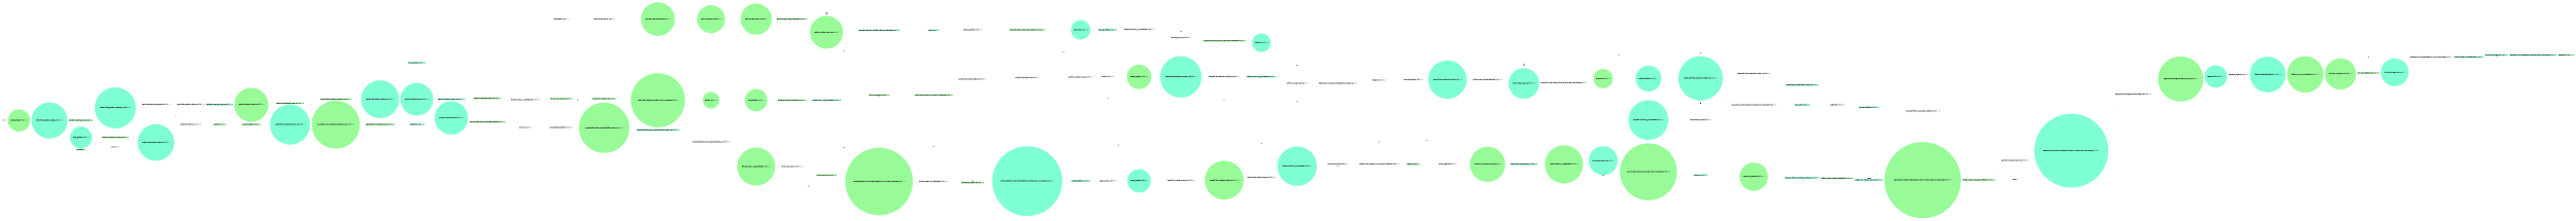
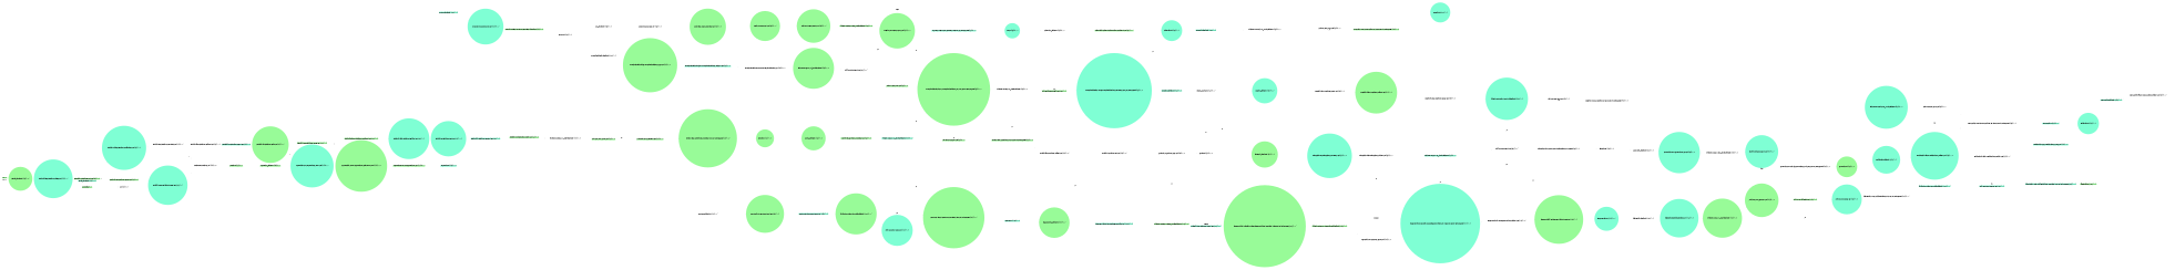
  digraph {
    rankdir=LR
    node [fillcolor=palegreen shape=circle style=filled]
    edge [arrowhead=vee style=dashed]
    n1 [fillcolor=aquamarine label="final SearchBuilder<NetworkServiceMapVO> offJoin = _ntwkSvcMap.createSearchBuilder()@@@51@@@['1', '1', '0']"]
    n2 [fillcolor=white label="ZoneSecurityGroupSearch.join(\"services\",offJoin,ZoneSecurityGroupSearch.entity().getId(),offJoin.entity().getNetworkId(),JoinBuilder.JoinType.INNER)@@@53@@@['1', '1', '0']"]
    n3 [fillcolor=white label="offJoin.and(\"service\",offJoin.entity().getService(),Op.EQ)@@@52@@@['1', '1', '0']"]
    n4 [fillcolor=aquamarine label="ZoneSecurityGroupSearch.done()@@@54@@@['1', '1', '0']" shape=note]
-   n5 [fillcolor=white label="ZoneBroadcastUriSearch.done()@@@48@@@['1', '1', '0']"]
+   n5 [fillcolor=aquamarine label="ZoneBroadcastUriSearch.done()@@@48@@@['1', '1', '0']"]
    n6 [fillcolor=white label="AllFieldsSearch.and(\"offering\",AllFieldsSearch.entity().getNetworkOfferingId(),Op.EQ)@@@7@@@['1', '1', '0']"]
    n7 [fillcolor=white label="AllFieldsSearch.and(\"datacenter\",AllFieldsSearch.entity().getDataCenterId(),Op.EQ)@@@8@@@['1', '1', '0']" shape=note]
    n8 [fillcolor=white label="queueIdSearch.selectFields(queueIdSearch.entity().getId())@@@7@@@['0', '0', '1']"]
    n9 [fillcolor=aquamarine label="AllFieldsSearch.and(\"account\",AllFieldsSearch.entity().getAccountId(),Op.EQ)@@@9@@@['1', '1', '0']" shape=note]
    n10 [label="queueIdSearch.done()@@@8@@@['0', '0', '1']" shape=note]
    n11 [fillcolor=aquamarine label="ntwkOfferingJoin.and(\"isSystem\",ntwkOfferingJoin.entity().isSystemOnly(),Op.EQ)@@@107@@@['1', '1', '0']" shape=note]
    n12 [label="OfferingAccountNetworkSearch.join(\"ntwkOfferingSearch\",ntwkOfferingJoin,OfferingAccountNetworkSearch.entity().getNetworkOfferingId(),ntwkOfferingJoin.entity().getId(),JoinBuilder.JoinType.LEFT)@@@108@@@['1', '1', '0']"]
    n13 [label="final SearchBuilder<NetworkAccountVO> ntwkAccountJoin = _accountsDao.createSearchBuilder()@@@109@@@['1', '1', '0']" shape=note]
    n14 [fillcolor=aquamarine label="queueIdSearch.and(\"contentType\",queueIdSearch.entity().getContentType(),Op.EQ)@@@6@@@['0', '0', '1']"]
    n15 [fillcolor=aquamarine label="GarbageCollectedSearch.join(\"ntwkOffGC\",join8,GarbageCollectedSearch.entity().getNetworkOfferingId(),join8.entity().getId(),JoinBuilder.JoinType.INNER)@@@124@@@['1', '1', '0']" shape=note]
    n16 [label="GarbageCollectedSearch.done()@@@125@@@['1', '1', '0']" shape=note]
    n17 [label="AccountSearch.join(\"accounts\",join,AccountSearch.entity().getId(),join.entity().getNetworkId(),JoinBuilder.JoinType.INNER)@@@26@@@['1', '1', '0']" shape=note]
    n18 [fillcolor=white label="AccountSearch.and(\"datacenter\",AccountSearch.entity().getDataCenterId(),Op.EQ)@@@27@@@['1', '1', '0']"]
    n19 [fillcolor=white label="AccountSearch.and(\"cidr\",AccountSearch.entity().getCidr(),Op.EQ)@@@28@@@['1', '1', '0']" shape=note]
    n20 [label="AllFieldsSearch.done()@@@21@@@['1', '1', '0']"]
    n21 [label="AccountSearch = createSearchBuilder()@@@22@@@['1', '1', '0']"]
    n22 [label="AccountSearch.and(\"offering\",AccountSearch.entity().getNetworkOfferingId(),Op.EQ)@@@23@@@['1', '1', '0']" shape=note]
    n23 [fillcolor=white label="RelatedConfigSearch.and(\"datacenter\",RelatedConfigSearch.entity().getDataCenterId(),Op.EQ)@@@33@@@['1', '1', '0']" shape=note]
    n24 [fillcolor=aquamarine label="final SearchBuilder<NetworkAccountVO> join2 = _accountsDao.createSearchBuilder()@@@34@@@['1', '1', '0']" shape=note]
    n25 [fillcolor=white label="join2.and(\"account\",join2.entity().getAccountId(),Op.EQ)@@@35@@@['1', '1', '0']"]
    n26 [fillcolor=white label="RelatedConfigSearch.join(\"account\",join2,join2.entity().getNetworkId(),RelatedConfigSearch.entity().getId(),JoinType.INNER)@@@36@@@['1', '1', '0']" shape=note]
    n27 [fillcolor=white label="VpcNetworksCount = createSearchBuilder()@@@97@@@['1', '1', '0']"]
    n28 [label="VpcNetworksCount.and(\"vpcId\",VpcNetworksCount.entity().getVpcId(),Op.EQ)@@@98@@@['1', '1', '0']"]
    n29 [fillcolor=aquamarine label="VpcNetworksCount.select(null,Func.COUNT,VpcNetworksCount.entity().getId())@@@99@@@['1', '1', '0']" shape=note]
    n30 [fillcolor=aquamarine label="final SearchBuilder<NetworkServiceMapVO> join6 = _ntwkSvcMap.createSearchBuilder()@@@93@@@['1', '1', '0']"]
    n31 [fillcolor=white label="SourceNATSearch.join(\"services\",join6,SourceNATSearch.entity().getId(),join6.entity().getNetworkId(),JoinBuilder.JoinType.INNER)@@@95@@@['1', '1', '0']" shape=note]
    n32 [fillcolor=white label="join6.and(\"service\",join6.entity().getService(),Op.EQ)@@@94@@@['1', '1', '0']" shape=note]
-   n33 [label="SourceNATSearch.done()@@@96@@@['1', '1', '0']" shape=note]
    n34 [fillcolor=aquamarine label="ZoneSecurityGroupSearch = createSearchBuilder()@@@49@@@['1', '1', '0']" shape=note]
    n35 [fillcolor=white label="ZoneSecurityGroupSearch.and(\"dataCenterId\",ZoneSecurityGroupSearch.entity().getDataCenterId(),Op.EQ)@@@50@@@['1', '1', '0']"]
    n36 [fillcolor=aquamarine label="NetworksRegularUserCanCreateSearch.and(\"displayNetwork\",NetworksRegularUserCanCreateSearch.entity().getDisplayNetwork(),Op.EQ)@@@78@@@['1', '1', '0']" shape=note]
    n37 [fillcolor=white label="NetworksRegularUserCanCreateSearch.select(null,Func.COUNT,NetworksRegularUserCanCreateSearch.entity().getId())@@@79@@@['1', '1', '0']"]
    n38 [label="final SearchBuilder<NetworkAccountVO> join4 = _accountsDao.createSearchBuilder()@@@80@@@['1', '1', '0']"]
    n39 [fillcolor=aquamarine label="AllFieldsSearch.and(\"trafficType\",AllFieldsSearch.entity().getTrafficType(),Op.EQ)@@@4@@@['1', '1', '0']"]
    n40 [label="AllFieldsSearch.and(\"cidr\",AllFieldsSearch.entity().getCidr(),Op.EQ)@@@5@@@['1', '1', '0']" shape=note]
    n41 [label="queueIdSearch.and(\"contentId\",queueIdSearch.entity().getContentId(),Op.EQ)@@@5@@@['0', '0', '1']" shape=note]
    n42 [fillcolor=aquamarine label="AllFieldsSearch.and(\"broadcastType\",AllFieldsSearch.entity().getBroadcastDomainType(),Op.EQ)@@@6@@@['1', '1', '0']"]
    n43 [label="final SearchBuilder<NetworkOfferingVO> join9 = _ntwkOffDao.createSearchBuilder()@@@100@@@['1', '1', '0']"]
    n44 [fillcolor=aquamarine label="join9.and(\"isSystem\",join9.entity().isSystemOnly(),Op.EQ)@@@101@@@['1', '1', '0']"]
    n45 [label="VpcNetworksCount.join(\"offerings\",join9,VpcNetworksCount.entity().getNetworkOfferingId(),join9.entity().getId(),JoinBuilder.JoinType.INNER)@@@102@@@['1', '1', '0']"]
    n46 [fillcolor=aquamarine label="VpcNetworksCount.done()@@@103@@@['1', '1', '0']" shape=note]
    n47 [fillcolor=white label="RelatedConfigSearch.done()@@@37@@@['1', '1', '0']"]
    n48 [fillcolor=aquamarine label="ZoneBroadcastUriSearch.and(\"guestType\",ZoneBroadcastUriSearch.entity().getGuestType(),Op.EQ)@@@47@@@['1', '1', '0']" shape=note]
    n49 [fillcolor=white label="AccountNetworkSearch = createSearchBuilder()@@@38@@@['1', '1', '0']"]
    n50 [fillcolor=aquamarine label="AccountNetworkSearch.and(\"networkId\",AccountNetworkSearch.entity().getId(),Op.EQ)@@@39@@@['1', '1', '0']"]
    n51 [fillcolor=aquamarine label="final SearchBuilder<NetworkAccountVO> join = _accountsDao.createSearchBuilder()@@@24@@@['1', '1', '0']" shape=note]
    n52 [label="SecurityGroupSearch.join(\"services\",join3,SecurityGroupSearch.entity().getId(),join3.entity().getNetworkId(),JoinBuilder.JoinType.INNER)@@@70@@@['1', '1', '0']" shape=note]
    n53 [label="NetworksRegularUserCanCreateSearch.join(\"accounts\",join4,NetworksRegularUserCanCreateSearch.entity().getId(),join4.entity().getNetworkId(),JoinBuilder.JoinType.INNER)@@@83@@@['1', '1', '0']"]
    n54 [fillcolor=white label="GarbageCollectedSearch.join(\"ntwkOpGC\",join7,GarbageCollectedSearch.entity().getId(),join7.entity().getId(),JoinBuilder.JoinType.INNER)@@@121@@@['1', '1', '0']" shape=note]
    n55 [fillcolor=aquamarine label="CountBy.join(\"offerings\",ntwkOffJoin,CountBy.entity().getNetworkOfferingId(),ntwkOffJoin.entity().getId(),JoinBuilder.JoinType.INNER)@@@62@@@['1', '1', '0']" shape=note]
    n56 [fillcolor=white label="AccountNetworkSearch.join(\"networkSearch\",mapJoin,AccountNetworkSearch.entity().getId(),mapJoin.entity().getNetworkId(),JoinBuilder.JoinType.INNER)@@@42@@@['1', '1', '0']" shape=note]
    n57 [fillcolor=aquamarine label="NetworksRegularUserCanCreateSearch.join(\"ntwkOff\",join5,NetworksRegularUserCanCreateSearch.entity().getNetworkOfferingId(),join5.entity().getId(),JoinBuilder.JoinType.INNER)@@@86@@@['1', '1', '0']"]
    n58 [fillcolor=aquamarine label="OfferingAccountNetworkSearch.join(\"ntwkAccountSearch\",ntwkAccountJoin,OfferingAccountNetworkSearch.entity().getId(),ntwkAccountJoin.entity().getNetworkId(),JoinBuilder.JoinType.INNER)@@@111@@@['1', '1', '0']"]
    n59 [label="join.and(\"account\",join.entity().getAccountId(),Op.EQ)@@@25@@@['1', '1', '0']" shape=note]
    n60 [fillcolor=aquamarine label="SecurityGroupSearch.done()@@@71@@@['1', '1', '0']"]
    n61 [label="AllFieldsSearch = createSearchBuilder()@@@3@@@['1', '1', '0']"]
    n62 [fillcolor=white label="join4.and(\"account\",join4.entity().getAccountId(),Op.EQ)@@@81@@@['1', '1', '0']"]
    n63 [fillcolor=white label="AccountSearch.and(\"vpcId\",AccountSearch.entity().getVpcId(),Op.EQ)@@@29@@@['1', '1', '0']"]
-   n64 [fillcolor=aquamarine label="queueIdSearch = createSearchBuilder()@@@4@@@['0', '0', '1']"]
+   n64 [fillcolor=aquamarine label="queueIdSearch = createSearchBuilder()@@@4@@@['0', '0', '1']" shape=note]
    n65 [fillcolor=white label="super()@@@3@@@['0', '0', '1']"]
    n66 [fillcolor=aquamarine label="SourceNATSearch = createSearchBuilder()@@@89@@@['1', '1', '0']"]
    n67 [fillcolor=white label="SourceNATSearch.and(\"account\",SourceNATSearch.entity().getAccountId(),Op.EQ)@@@90@@@['1', '1', '0']" shape=note]
    n68 [label="SourceNATSearch.and(\"datacenter\",SourceNATSearch.entity().getDataCenterId(),Op.EQ)@@@91@@@['1', '1', '0']"]
    n69 [label="AllFieldsSearch.and(\"related\",AllFieldsSearch.entity().getRelated(),Op.EQ)@@@10@@@['1', '1', '0']"]
    n70 [fillcolor=aquamarine label="queueActiveItemSearch.and(\"queueId\",queueActiveItemSearch.entity().getQueueId(),Op.EQ)@@@10@@@['0', '0', '1']"]
    n71 [label="AllFieldsSearch.and(\"guestType\",AllFieldsSearch.entity().getGuestType(),Op.EQ)@@@11@@@['1', '1', '0']" shape=note]
    n72 [fillcolor=white label="ZoneBroadcastUriSearch.and(\"broadcastUri\",ZoneBroadcastUriSearch.entity().getBroadcastUri(),Op.EQ)@@@46@@@['1', '1', '0']" shape=note]
    n73 [fillcolor=white label="final SearchBuilder<NetworkOfferingVO> join5 = _ntwkOffDao.createSearchBuilder()@@@84@@@['1', '1', '0']" shape=note]
    n74 [label="join5.and(\"specifyVlan\",join5.entity().getSpecifyVlan(),Op.EQ)@@@85@@@['1', '1', '0']" shape=note]
    n75 [label="final SearchBuilder<NetworkOpVO> join7 = _ntwkOpDao.createSearchBuilder()@@@117@@@['1', '1', '0']"]
    n76 [label="join7.and(\"activenics\",join7.entity().getActiveNicsCount(),Op.EQ)@@@118@@@['1', '1', '0']"]
    n77 [fillcolor=aquamarine label="final SearchBuilder<NetworkOfferingVO> join8 = _ntwkOffDao.createSearchBuilder()@@@122@@@['1', '1', '0']" shape=note]
    n78 [label="join7.and(\"gc\",join7.entity().isGarbageCollected(),Op.EQ)@@@119@@@['1', '1', '0']" shape=note]
    n79 [fillcolor=white label="NetworksCount.done()@@@75@@@['1', '1', '0']"]
    n80 [fillcolor=white label="NetworksRegularUserCanCreateSearch = createSearchBuilder()@@@76@@@['1', '1', '0']"]
    n81 [label="NetworksRegularUserCanCreateSearch.and(\"aclType\",NetworksRegularUserCanCreateSearch.entity().getAclType(),Op.EQ)@@@77@@@['1', '1', '0']"]
    n82 [label="ntwkOffJoin.and(\"isSystem\",ntwkOffJoin.entity().isSystemOnly(),Op.EQ)@@@61@@@['1', '1', '0']"]
-   n83 [fillcolor=aquamarine label="CountBy.done()@@@63@@@['1', '1', '0']" shape=note]
+   n83 [fillcolor=aquamarine label="CountBy.done()@@@63@@@['1', '1', '0']"]
    n84 [fillcolor=aquamarine label="AllFieldsSearch.and(\"aclId\",AllFieldsSearch.entity().getNetworkACLId(),Op.EQ)@@@15@@@['1', '1', '0']" shape=note]
    n85 [label="AllFieldsSearch.and(\"redundant\",AllFieldsSearch.entity().isRedundant(),Op.EQ)@@@16@@@['0', '1', '0']" shape=note]
    n86 [fillcolor=white label="final SearchBuilder<NetworkOfferingVO> join1 = _ntwkOffDao.createSearchBuilder()@@@17@@@['1', '1', '0']"]
    n87 [label="AllFieldsSearch.join(\"offerings\",join1,AllFieldsSearch.entity().getNetworkOfferingId(),join1.entity().getId(),JoinBuilder.JoinType.INNER)@@@20@@@['1', '1', '0']"]
    n88 [label="join1.and(\"isSystem\",join1.entity().isSystemOnly(),Op.EQ)@@@18@@@['1', '1', '0']" shape=note]
    n89 [fillcolor=aquamarine label="RelatedConfigSearch.and(\"offering\",RelatedConfigSearch.entity().getNetworkOfferingId(),Op.EQ)@@@32@@@['1', '1', '0']"]
    n90 [label="AccountNetworkSearch.done()@@@43@@@['1', '1', '0']"]
    n91 [fillcolor=aquamarine label="ZoneBroadcastUriSearch = createSearchBuilder()@@@44@@@['1', '1', '0']"]
    n92 [fillcolor=aquamarine label="ZoneBroadcastUriSearch.and(\"dataCenterId\",ZoneBroadcastUriSearch.entity().getDataCenterId(),Op.EQ)@@@45@@@['1', '1', '0']"]
    n93 [fillcolor=white label="PhysicalNetworkSearch = createSearchBuilder()@@@64@@@['1', '1', '0']"]
    n94 [label="PhysicalNetworkSearch.and(\"physicalNetworkId\",PhysicalNetworkSearch.entity().getPhysicalNetworkId(),Op.EQ)@@@65@@@['1', '1', '0']" shape=note]
    n95 [fillcolor=aquamarine label="PhysicalNetworkSearch.done()@@@66@@@['1', '1', '0']"]
    n96 [label="OfferingAccountNetworkSearch = createSearchBuilder()@@@104@@@['1', '1', '0']"]
    n97 [fillcolor=aquamarine label="OfferingAccountNetworkSearch.select(null,Func.DISTINCT,OfferingAccountNetworkSearch.entity().getId())@@@105@@@['1', '1', '0']" shape=note]
+   n98 [label="init['0', '1', '0']" shape=note]
    n99 [fillcolor=aquamarine label="GarbageCollectedSearch.selectFields(GarbageCollectedSearch.entity().getId())@@@116@@@['1', '1', '0']"]
    n100 [fillcolor=white label="AccountSearch.done()@@@30@@@['1', '1', '0']"]
    n101 [label="RelatedConfigSearch = createSearchBuilder()@@@31@@@['1', '1', '0']"]
    n102 [label="final SearchBuilder<NetworkOfferingVO> ntwkOfferingJoin = _ntwkOffDao.createSearchBuilder()@@@106@@@['1', '1', '0']" shape=note]
    n103 [label="queueActiveItemSearch.and(\"processNumber\",queueActiveItemSearch.entity().getLastProcessNumber(),Op.NNULL)@@@11@@@['0', '0', '1']"]
    n104 [label="queueActiveItemSearch.select(null,Func.COUNT,queueActiveItemSearch.entity().getId())@@@12@@@['0', '0', '1']" shape=note]
    n105 [fillcolor=white label="_tgMacAddress = _tgs.get(\"macAddress\")@@@88@@@['1', '1', '0']" shape=note]
    n106 [label="CountBy.and(\"offeringId\",CountBy.entity().getNetworkOfferingId(),Op.EQ)@@@57@@@['1', '1', '0']"]
    n107 [label="CountBy.and(\"vpcId\",CountBy.entity().getVpcId(),Op.EQ)@@@58@@@['1', '1', '0']"]
    n108 [label="CountBy.and(\"removed\",CountBy.entity().getRemoved(),Op.NULL)@@@59@@@['1', '1', '0']"]
    n109 [fillcolor=white label="CountBy = createSearchBuilder()@@@55@@@['1', '1', '0']"]
    n110 [fillcolor=white label="CountBy.select(null,Func.COUNT,CountBy.entity().getId())@@@56@@@['1', '1', '0']" shape=note]
    n111 [fillcolor=aquamarine label="SecurityGroupSearch = createSearchBuilder()@@@67@@@['1', '1', '0']" shape=note]
    n112 [fillcolor=white label="SourceNATSearch.and(\"guestType\",SourceNATSearch.entity().getGuestType(),Op.EQ)@@@92@@@['1', '1', '0']" shape=note]
    n113 [label="OfferingAccountNetworkSearch.and(\"type\",OfferingAccountNetworkSearch.entity().getGuestType(),Op.EQ)@@@113@@@['1', '1', '0']"]
    n114 [fillcolor=aquamarine label="OfferingAccountNetworkSearch.done()@@@114@@@['1', '1', '0']"]
    n115 [fillcolor=white label="GarbageCollectedSearch = createSearchBuilder()@@@115@@@['1', '1', '0']" shape=note]
    n116 [label="final SearchBuilder<NetworkOfferingVO> ntwkOffJoin = _ntwkOffDao.createSearchBuilder()@@@60@@@['1', '1', '0']" shape=note]
    n117 [fillcolor=aquamarine label="mapJoin.and(\"accountId\",mapJoin.entity().getAccountId(),Op.EQ)@@@41@@@['1', '1', '0']"]
    n118 [fillcolor=white label="final SearchBuilder<NetworkServiceMapVO> join3 = _ntwkSvcMap.createSearchBuilder()@@@68@@@['1', '1', '0']"]
    n119 [fillcolor=white label="join3.and(\"service\",join3.entity().getService(),Op.EQ)@@@69@@@['1', '1', '0']" shape=note]
    n120 [fillcolor=aquamarine label="NetworksRegularUserCanCreateSearch.done()@@@87@@@['1', '1', '0']" shape=note]
    n121 [label="AllFieldsSearch.and(\"physicalNetwork\",AllFieldsSearch.entity().getPhysicalNetworkId(),Op.EQ)@@@12@@@['1', '1', '0']" shape=note]
    n122 [fillcolor=aquamarine label="join8.and(\"isPersistent\",join8.entity().getIsPersistent(),Op.EQ)@@@123@@@['1', '1', '0']" shape=note]
    n123 [fillcolor=aquamarine label="NetworksCount = createSearchBuilder()@@@72@@@['1', '1', '0']" shape=note]
    n124 [fillcolor=aquamarine label="NetworksCount.select(null,Func.COUNT,NetworksCount.entity().getId())@@@73@@@['1', '1', '0']"]
    n125 [fillcolor=white label="final SearchBuilder<NetworkAccountVO> mapJoin = _accountsDao.createSearchBuilder()@@@40@@@['1', '1', '0']"]
    n126 [fillcolor=aquamarine label="AllFieldsSearch.and(\"broadcastUri\",AllFieldsSearch.entity().getBroadcastUri(),Op.EQ)@@@13@@@['1', '1', '0']"]
    n127 [fillcolor=aquamarine label="AllFieldsSearch.and(\"vpcId\",AllFieldsSearch.entity().getVpcId(),Op.EQ)@@@14@@@['1', '1', '0']"]
    n128 [fillcolor=aquamarine label="queueActiveItemSearch.done()@@@13@@@['0', '0', '1']" shape=note]
    n129 [label="join1.and(\"isRedundant\",join1.entity().getRedundantRouter(),Op.EQ)@@@19@@@['1', '1', '0']" shape=note]
    n130 [label="queueActiveItemSearch = createSearchBuilder()@@@9@@@['0', '0', '1']" shape=note]
    n131 [label="SyncQueueItemDaoImpl['0', '0', '1']" shape=note]
    n132 [fillcolor=white label="ntwkAccountJoin.and(\"accountId\",ntwkAccountJoin.entity().getAccountId(),Op.EQ)@@@110@@@['1', '1', '0']"]
    n133 [fillcolor=white label="OfferingAccountNetworkSearch.and(\"zoneId\",OfferingAccountNetworkSearch.entity().getDataCenterId(),Op.EQ)@@@112@@@['1', '1', '0']"]
    n134 [label="join4.and(\"isOwner\",join4.entity().isOwner(),Op.EQ)@@@82@@@['1', '1', '0']" shape=note]
    n135 [fillcolor=aquamarine label="join7.and(\"check\",join7.entity().isCheckForGc(),Op.EQ)@@@120@@@['1', '1', '0']"]
    n136 [label="NetworksCount.and(\"networkOfferingId\",NetworksCount.entity().getNetworkOfferingId(),SearchCriteria.Op.EQ)@@@74@@@['1', '1', '0']" shape=note]
    n137 [fillcolor=white label="init['1', '0', '0']" shape=note]
    n1 -> n2 [label=offJoin style=solid]
    n1 -> n3 [arrowhead=odot style=dotted]
    n2 -> n4 [style=dotted]
    n3 -> n2 [style=solid]
    n4 -> n5 [arrowhead=odot style=solid]
    n5 -> n34 [arrowhead=odot]
    n6 -> n7 [style=solid]
    n6 -> n8 [label=0 style=dotted]
    n7 -> n9 [arrowhead=odot style=solid]
    n8 -> n10
    n9 -> n69
    n10 -> n130
    n11 -> n12 [arrowhead=odot style=dotted]
    n12 -> n13 [arrowhead=tee style=solid]
    n13 -> n58 [label=ntwkAccountJoin style=solid]
    n13 -> n132
    n14 -> n8 [style=solid]
    n15 -> n16 [arrowhead=tee style=solid]
    n17 -> n18 [arrowhead=tee]
    n18 -> n19 [arrowhead=tee style=dotted]
    n19 -> n63 [arrowhead=odot style=dotted]
    n20 -> n21 [style=dotted]
    n21 -> n22 [arrowhead=tee]
    n22 -> n51 [style=dotted]
    n23 -> n24 [arrowhead=tee style=dotted]
    n24 -> n25 [style=solid]
    n24 -> n26 [label=join2]
    n25 -> n26
    n26 -> n47
    n27 -> n28 [arrowhead=tee style=solid]
    n28 -> n29 [arrowhead=odot style=dotted]
    n29 -> n43 [arrowhead=tee style=solid]
    n30 -> n31 [arrowhead=odot label=join6 style=dotted]
    n30 -> n32 [style=dotted]
-   n31 -> n33 [arrowhead=tee]
    n32 -> n31 [arrowhead=tee style=dotted]
-   n33 -> n27 [arrowhead=odot style=solid]
    n34 -> n35 [arrowhead=tee style=dotted]
    n35 -> n1 [arrowhead=odot style=solid]
    n36 -> n37 [style=solid]
    n37 -> n38 [arrowhead=odot style=solid]
    n38 -> n53 [arrowhead=odot label=join4]
    n38 -> n62 [arrowhead=tee style=solid]
    n39 -> n40 [arrowhead=odot]
    n40 -> n41 [label=0 style=solid]
    n40 -> n42 [style=dotted]
    n41 -> n14 [style=solid]
    n42 -> n6
    n43 -> n44 [arrowhead=tee style=dotted]
    n43 -> n45 [label=join9 style=solid]
    n44 -> n45 [style=dotted]
    n45 -> n46 [style=dotted]
    n46 -> n96 [arrowhead=tee style=solid]
    n47 -> n49 [style=solid]
    n48 -> n5 [style=solid]
    n49 -> n50 [arrowhead=tee]
    n50 -> n125 [arrowhead=tee style=solid]
    n51 -> n2 [label=join style=dotted]
    n51 -> n12 [arrowhead=odot label=join style=solid]
    n51 -> n15 [label=join]
    n51 -> n17 [label=join style=solid]
    n51 -> n26 [arrowhead=tee label=join]
    n51 -> n31 [arrowhead=odot label=join]
    n51 -> n45 [label=join]
    n51 -> n52 [arrowhead=tee label=join style=dotted]
    n51 -> n53 [label=join]
    n51 -> n54 [label=join]
    n51 -> n55 [arrowhead=odot label=join style=dotted]
    n51 -> n56 [label=join]
    n51 -> n57 [arrowhead=tee label=join style=solid]
    n51 -> n58 [arrowhead=odot label=join style=solid]
    n51 -> n59 [arrowhead=odot style=dotted]
    n52 -> n60 [style=solid]
    n53 -> n73 [arrowhead=odot]
    n54 -> n77 [arrowhead=tee style=dotted]
    n55 -> n83
    n56 -> n90 [style=solid]
    n57 -> n120 [style=solid]
    n58 -> n133 [style=dotted]
    n59 -> n17
    n61 -> n39 [arrowhead=odot style=dotted]
    n62 -> n134 [arrowhead=tee style=solid]
    n63 -> n100
    n64 -> n41 [style=dotted]
    n64 -> n65
    n66 -> n67
    n67 -> n68 [arrowhead=tee style=solid]
    n68 -> n112
    n69 -> n70 [arrowhead=odot label=0]
    n69 -> n71 [arrowhead=tee style=dotted]
    n70 -> n103 [arrowhead=odot style=dotted]
    n71 -> n103 [arrowhead=odot label=0]
    n71 -> n121
    n72 -> n48
    n73 -> n57 [label=join5]
    n73 -> n74 [style=solid]
    n74 -> n57 [arrowhead=odot]
    n75 -> n54 [label=join7 style=dotted]
    n75 -> n76 [style=dotted]
    n76 -> n78 [arrowhead=odot style=dotted]
    n77 -> n15 [label=join8 style=solid]
    n77 -> n122 [style=solid]
    n78 -> n135 [style=dotted]
    n79 -> n80 [arrowhead=odot style=dotted]
    n80 -> n81 [style=solid]
    n81 -> n36 [arrowhead=odot style=solid]
    n82 -> n55 [arrowhead=odot style=solid]
    n83 -> n93
    n84 -> n85 [arrowhead=tee style=dotted]
    n84 -> n86 [style=dotted]
    n85 -> n86
    n86 -> n87 [label=join1 style=dotted]
    n86 -> n88
    n87 -> n20 [style=solid]
    n88 -> n129 [arrowhead=tee style=dotted]
    n89 -> n23 [arrowhead=odot style=solid]
    n90 -> n91 [arrowhead=odot style=dotted]
    n91 -> n92
    n92 -> n72 [arrowhead=tee]
    n93 -> n94 [arrowhead=tee]
    n94 -> n95
    n95 -> n111
    n96 -> n97
    n97 -> n102 [arrowhead=odot style=solid]
+   n98 -> n61 [style=solid]
    n99 -> n75 [style=dotted]
    n100 -> n101 [arrowhead=odot]
    n101 -> n89 [arrowhead=odot style=dotted]
    n102 -> n11 [arrowhead=tee]
    n102 -> n12 [arrowhead=odot label=ntwkOfferingJoin]
    n103 -> n104 [arrowhead=tee]
    n104 -> n128 [arrowhead=tee style=solid]
    n105 -> n66 [style=solid]
    n106 -> n107 [arrowhead=odot style=solid]
    n107 -> n108 [arrowhead=tee]
    n108 -> n116 [arrowhead=tee]
    n109 -> n110 [arrowhead=tee style=solid]
    n110 -> n106 [arrowhead=odot]
    n111 -> n118 [style=solid]
    n112 -> n30
    n113 -> n114 [arrowhead=tee style=dotted]
    n114 -> n115 [arrowhead=odot style=solid]
    n115 -> n99 [arrowhead=odot]
    n116 -> n55 [arrowhead=tee label=ntwkOffJoin]
    n116 -> n82 [arrowhead=tee style=solid]
    n117 -> n56 [style=solid]
    n118 -> n52 [arrowhead=odot label=join3 style=dotted]
    n118 -> n119 [arrowhead=tee style=solid]
    n119 -> n52 [arrowhead=tee]
    n120 -> n105 [arrowhead=odot style=dotted]
    n121 -> n126 [arrowhead=tee]
    n122 -> n15 [style=dotted]
    n123 -> n60
    n123 -> n124 [arrowhead=tee style=solid]
    n124 -> n136 [arrowhead=odot]
    n125 -> n56 [arrowhead=tee label=mapJoin]
    n125 -> n117 [arrowhead=tee style=dotted]
    n126 -> n127 [arrowhead=odot style=dotted]
    n127 -> n84 [arrowhead=odot]
    n129 -> n87 [arrowhead=tee]
    n130 -> n70 [arrowhead=tee style=dotted]
    n131 -> n65 [arrowhead=tee style=solid]
    n132 -> n58 [arrowhead=tee]
    n133 -> n113 [style=solid]
    n134 -> n53 [arrowhead=tee style=dotted]
    n135 -> n54 [arrowhead=tee style=solid]
    n136 -> n79 [arrowhead=odot style=solid]
    n137 -> n61 [arrowhead=odot]
  }
